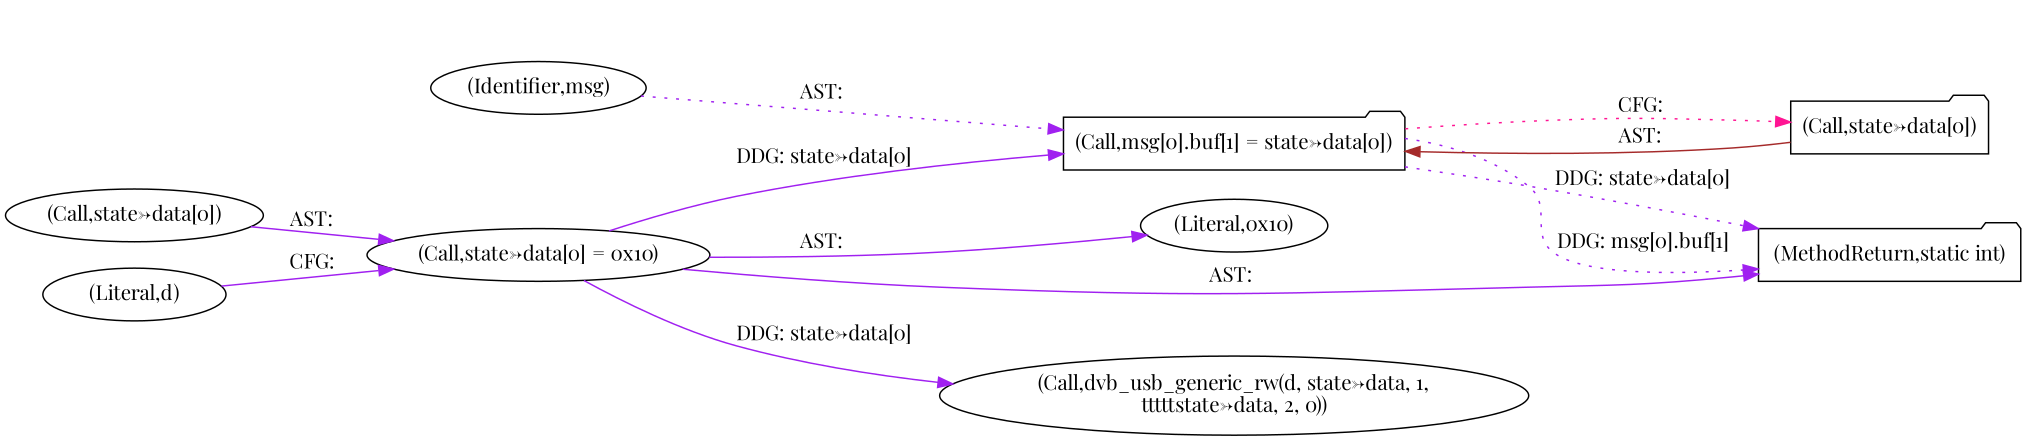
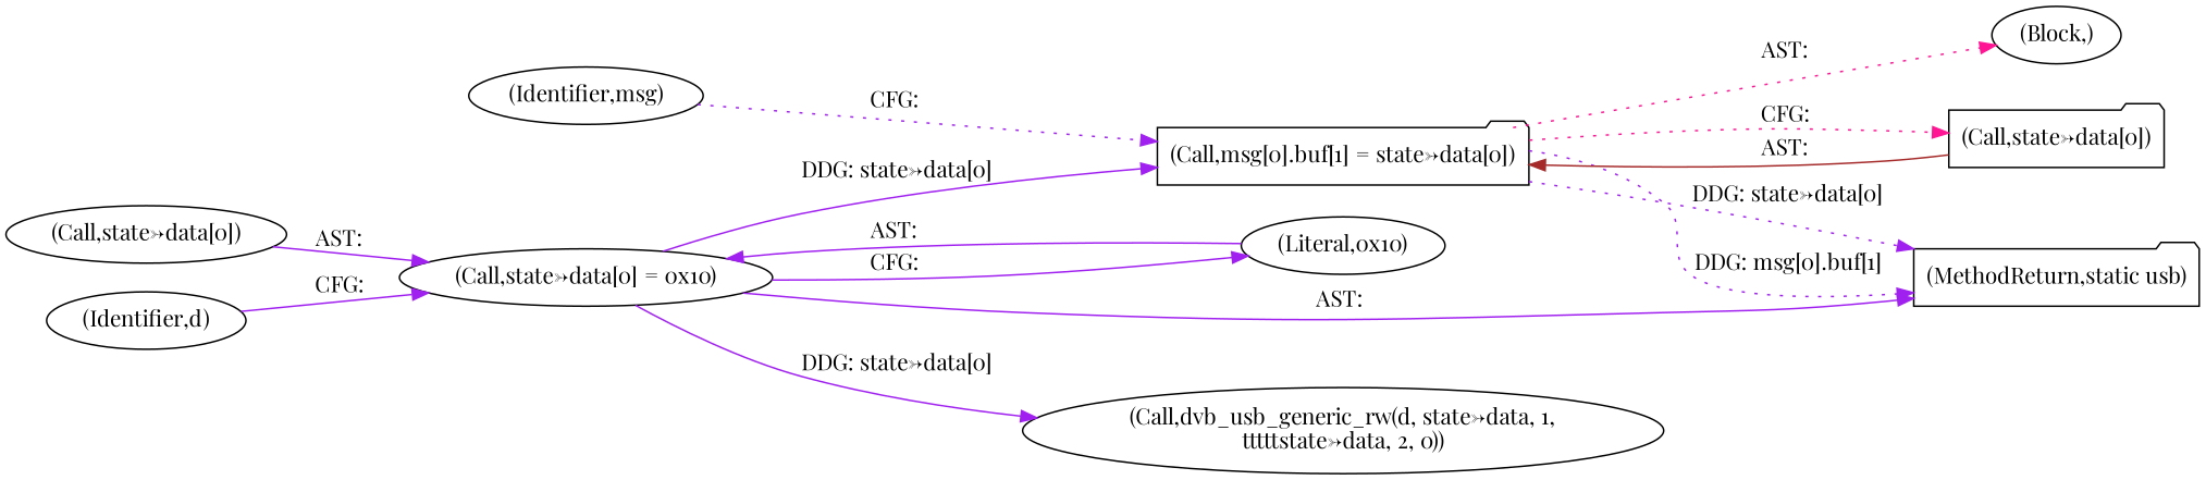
  digraph {
    fontname="Playfair Display"
    rankdir=LR
    node [fontname="Playfair Display" shape=ellipse]
    edge [color=purple fontname="Playfair Display" style=solid]
    n1 [label="(Call,msg[0].buf[1] = state->data[0])" shape=folder]
+   n2 [label="(Block,)"]
    n3 [label="(Call,state->data[0])" shape=folder]
-   n4 [label="(MethodReturn,static int)" shape=folder]
+   n4 [label="(MethodReturn,static usb)" shape=folder]
    n5 [label="(Call,state->data[0] = 0x10)"]
    n6 [label="(Call,dvb_usb_generic_rw(d, state->data, 1,\n\t\t\t\t\tstate->data, 2, 0))"]
    n7 [label="(Literal,0x10)"]
    n8 [label="(Call,state->data[0])"]
    n9 [label="(Identifier,msg)"]
-   n10 [label="(Literal,d)"]
+   n10 [label="(Identifier,d)"]
+   n1 -> n2 [color=deeppink label="AST: " style=dotted]
    n1 -> n3 [color=deeppink label="CFG: " style=dotted]
    n1 -> n4 [label="DDG: msg[0].buf[1]" style=dotted]
    n1 -> n4 [label="DDG: state->data[0]" style=dotted]
    n3 -> n1 [color=brown label="AST: "]
    n5 -> n1 [label="DDG: state->data[0]"]
    n5 -> n4 [label="AST: "]
    n5 -> n6 [label="DDG: state->data[0]"]
-   n5 -> n7 [label="AST: "]
+   n5 -> n7 [label="CFG: "]
+   n7 -> n5 [label="AST: "]
    n8 -> n5 [label="AST: "]
-   n9 -> n1 [label="AST: " style=dotted]
+   n9 -> n1 [label="CFG: " style=dotted]
    n10 -> n5 [label="CFG: "]
  }
